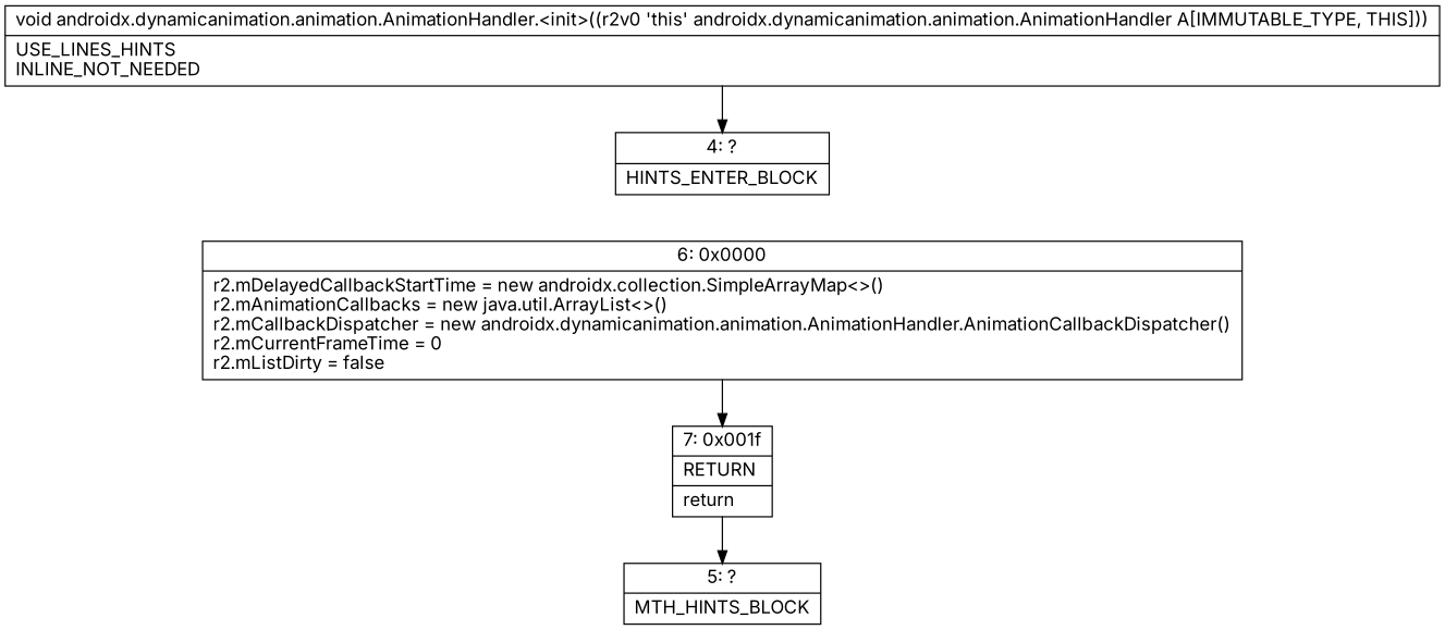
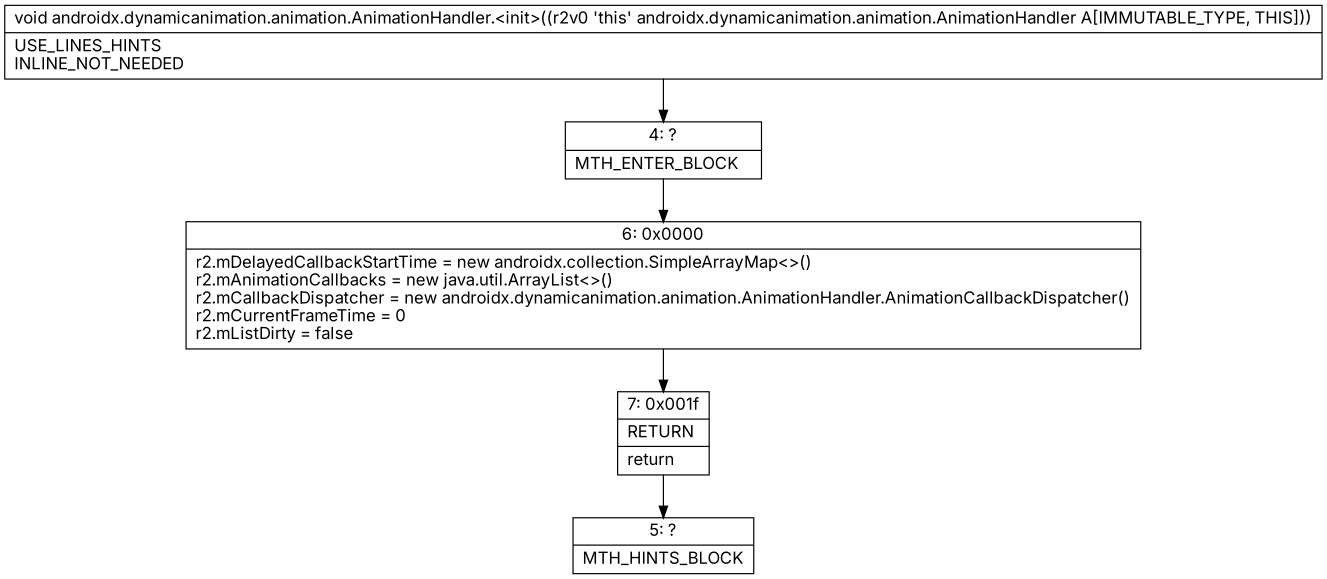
  digraph {
    fontname=Inter
    node [fontname=Inter shape=record]
    edge [fontname=Inter]
-   n1 [label="{4\:\ ?|HINTS_ENTER_BLOCK\l}"]
+   n1 [label="{4\:\ ?|MTH_ENTER_BLOCK\l}"]
    n2 [label="{6\:\ 0x0000|r2.mDelayedCallbackStartTime = new androidx.collection.SimpleArrayMap\<\>()\lr2.mAnimationCallbacks = new java.util.ArrayList\<\>()\lr2.mCallbackDispatcher = new androidx.dynamicanimation.animation.AnimationHandler.AnimationCallbackDispatcher()\lr2.mCurrentFrameTime = 0\lr2.mListDirty = false\l}"]
    n3 [label="{7\:\ 0x001f|RETURN\l|return\l}"]
    n4 [label="{5\:\ ?|MTH_HINTS_BLOCK\l}"]
    n5 [label="{void androidx.dynamicanimation.animation.AnimationHandler.\<init\>((r2v0 'this' androidx.dynamicanimation.animation.AnimationHandler A[IMMUTABLE_TYPE, THIS]))  | USE_LINES_HINTS\lINLINE_NOT_NEEDED\l}"]
+   n1 -> n2
    n2 -> n3
    n3 -> n4
    n5 -> n1
  }
